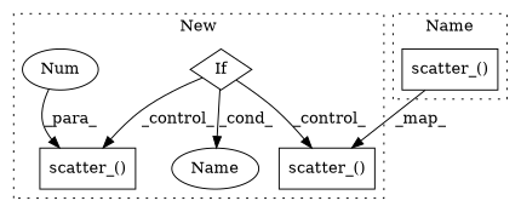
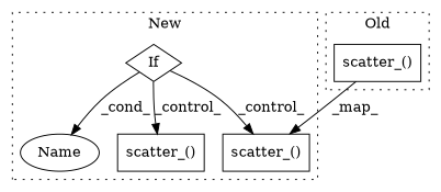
  digraph {
    node [a=75 l="15,1" shape=box]
    n1 [label="scatter_()" s="3683,3727"]
    n2 [a=96 l=3 label=If s=3320 shape=diamond]
    n3 [a=87 l=9 label=Name s=3323 shape=ellipse]
    n4 [label="scatter_()" s="3594,3653"]
-   n5 [a=76 l=1 label=Num s=3609 shape=ellipse]
    n6 [label="scatter_()" s="2886,2930"]
    subgraph cluster_1 {
      label=New
      style=dotted
      n1
      n2
      n3
      n4
-     n5
    }
    subgraph cluster_2 {
-     label=Name
+     label=Old
      style=dotted
      n6
    }
    n2 -> n1 [label=_control_]
    n2 -> n3 [label=_cond_]
    n2 -> n4 [label=_control_]
-   n5 -> n4 [label=_para_]
    n6 -> n1 [label=_map_]
  }
